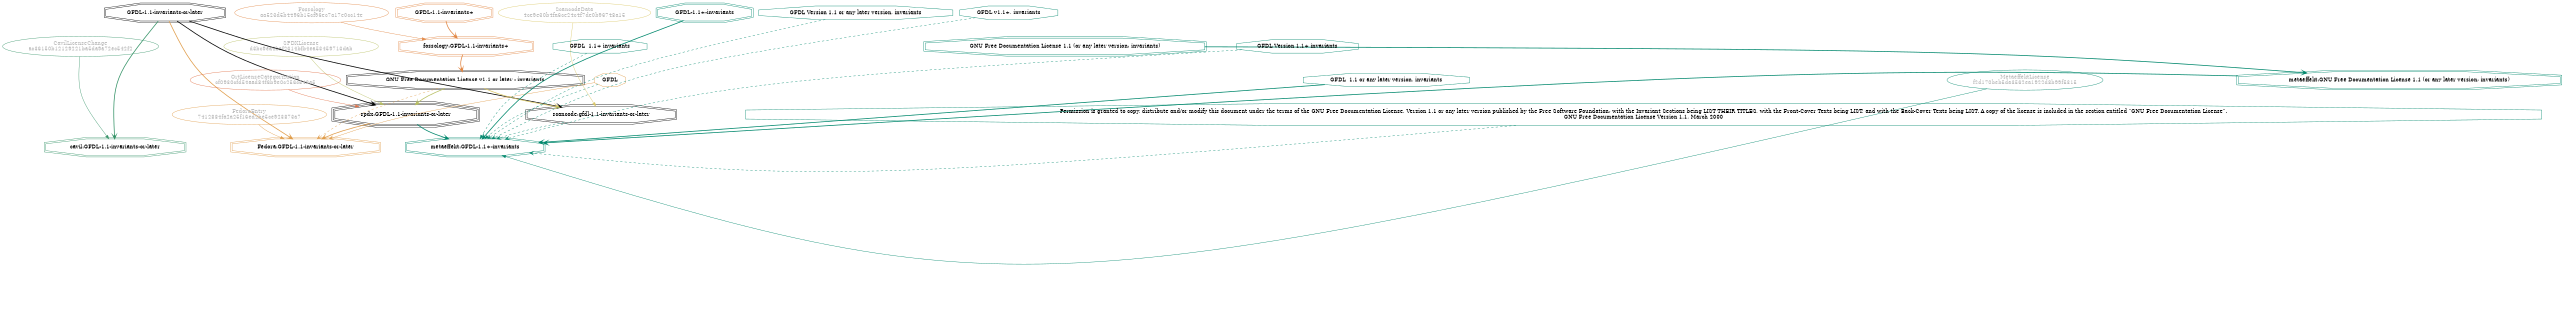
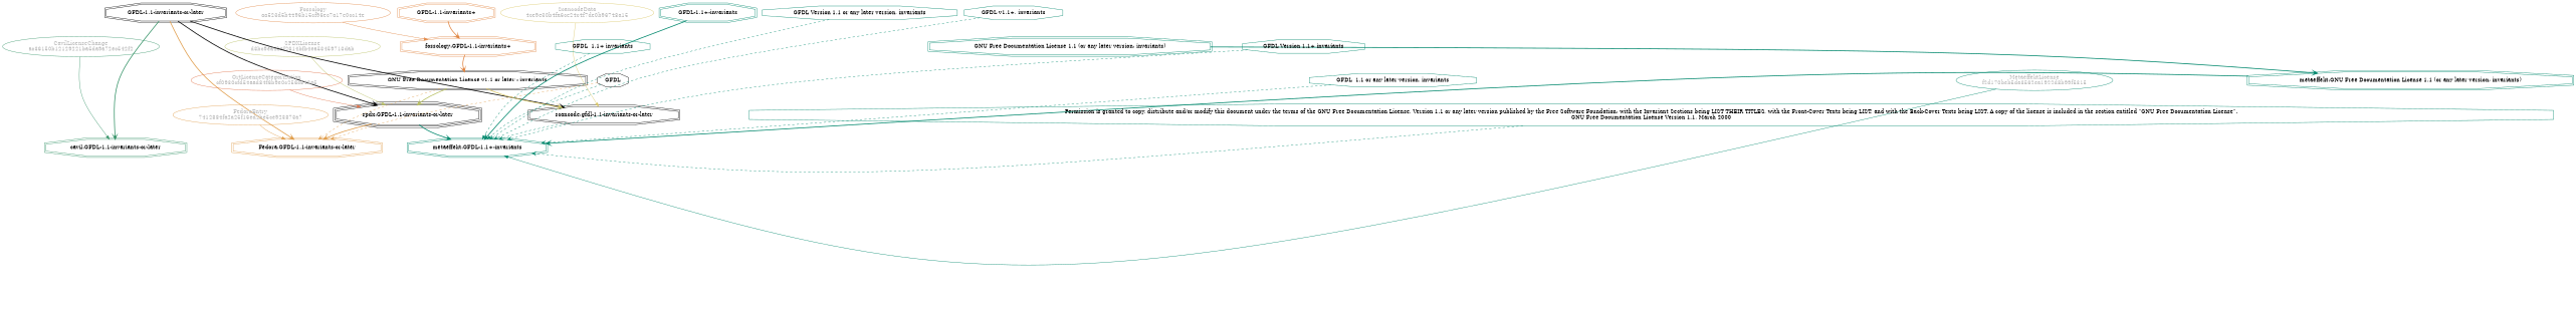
  strict digraph {
    splines=curved
    node [color="#00876c" shape=doubleoctagon]
    edge [color="#00876c" weight=0.5 arrowhead=vee style=bold]
    n1 [color="#b8bf62" fillcolor="beige;1" fontcolor=gray label="SPDXLicense\nd3bc9ea4baf2614bfb4ea53459713dab" shape=ellipse]
    n2 [label="spdx:GFDL-1.1-invariants-or-later" shape=tripleoctagon color=""]
    n3 [color="#e09d4b" label="Fedora:GFDL-1.1-invariants-or-later"]
    n4 [label="metaeffekt:GFDL-1.1+-invariants"]
    n5 [label="GFDL-1.1-invariants-or-later" color=""]
    n6 [label="scancode:gfdl-1.1-invariants-or-later" color=""]
    n7 [color="#379469" label="cavil:GFDL-1.1-invariants-or-later"]
    n8 [label="GNU Free Documentation License v1.1 or later - invariants" color=""]
    n9 [color="#e18745" label="fossology:GFDL-1.1-invariants+"]
-   n10 [label=GFDL shape=octagon color="#e09d4b"]
+   n10 [label=GFDL shape=octagon color=""]
    n11 [color="#e09d4b" fillcolor="beige;1" fontcolor=gray label="FedoraEntry\n7412884fa2a25f16ed2be5ce923873a7" shape=ellipse]
    n12 [color="#dac767" fillcolor="beige;1" fontcolor=gray label="ScancodeData\n4ce9e30b4fa6ce24c4f7de0b96748a15" shape=ellipse]
    n13 [color="#e18745" fillcolor="beige;1" fontcolor=gray label="Fossology\naa523d5b4496b15cf96ec7a17e0cc14e" shape=ellipse]
    n14 [color="#e18745" label="GFDL-1.1-invariants+"]
    n15 [color="#e06f45" fillcolor="beige;1" fontcolor=gray label="OrtLicenseCategorization\ncf0930cfd54aad84f6b9e0c256c548a5" shape=ellipse]
    n16 [color="#379469" fillcolor="beige;1" fontcolor=gray label="CavilLicenseChange\nac36150b12129221ba5da9a72ec542f2" shape=ellipse]
    n17 [fillcolor="beige;1" fontcolor=gray label="MetaeffektLicense\nf2d170beb5da3562ea1922d8b99f5315" shape=ellipse]
    n18 [label="GFDL-1.1+-invariants"]
    n19 [label="metaeffekt:GNU Free Documentation License 1.1 (or any later version; invariants)"]
    n20 [label="GNU Free Documentation License 1.1 (or any later version; invariants)"]
    n21 [label="GFDL Version 1.1+ invariants" shape=octagon]
    n22 [label="GFDL Version 1.1 or any later version, invariants" shape=octagon]
    n23 [label="GFDL  1.1+ invariants" shape=octagon]
    n24 [label="GFDL  1.1 or any later version, invariants" shape=octagon]
    n25 [label="GFDL v1.1+, invariants" shape=octagon]
    n26 [label="Permission is granted to copy, distribute and/or modify this document under the terms of the GNU Free Documentation License, Version 1.1 or any later version published by the Free Software Foundation; with the Invariant Sections being LIST THEIR TITLES, with the Front-Cover Texts being LIST, and with the Back-Cover Texts being LIST. A copy of the license is included in the section entitled \"GNU Free Documentation License\".\nGNU Free Documentation License Version 1.1, March 2000" shape=octagon]
    n1 -> n2 [color="#b8bf62" arrowhead="" style=""]
    n2 -> n3 [color="#e09d4b" weight=0.7]
    n2 -> n4 [weight=0.7]
    n5 -> n2 [weight=0.7 color=""]
    n5 -> n3 [color="#e09d4b" weight=0.7]
    n5 -> n6 [weight=0.7 color=""]
    n5 -> n7 [color="#379469" weight=0.7]
    n6 -> n4 [style=dashed]
    n8 -> n2 [color="#b8bf62" weight=0.7]
    n8 -> n3 [color="#e09d4b" style=dashed]
    n8 -> n6 [color="#dac767" weight=0.7]
    n9 -> n8 [color="#e18745" weight=0.7]
-   n10 -> n3 [color="#e09d4b" style=solid]
+   n10 -> n3 [color="#e09d4b" style=dashed]
    n10 -> n4 [arrowhead=normal style=dashed]
    n11 -> n3 [color="#e09d4b" arrowhead="" style=""]
    n12 -> n6 [color="#dac767" arrowhead="" style=""]
    n13 -> n9 [color="#e18745" arrowhead="" style=""]
    n14 -> n9 [color="#e18745" weight=0.7]
    n15 -> n2 [color="#e06f45" arrowhead="" style=""]
    n16 -> n7 [color="#379469" arrowhead="" style=""]
    n17 -> n4 [arrowhead="" style=""]
    n18 -> n4 [weight=0.7]
    n19 -> n4 [weight=0.7]
    n20 -> n19 [weight=0.7]
    n21 -> n4 [style=dashed]
    n22 -> n4 [style=dashed]
    n23 -> n4 [arrowhead=normal style=dashed]
-   n24 -> n4
+   n24 -> n4 [style=dashed]
    n25 -> n4 [style=dashed]
    n26 -> n4 [style=dashed]
  }
